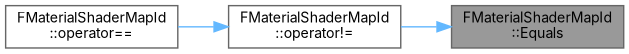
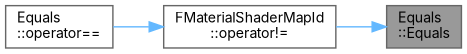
  digraph {
    fontname=Inter
    rankdir=RL
    node [color=grey40 fillcolor=white fontname=Inter fontsize=10 shape=box style=filled]
    edge [color=steelblue1 dir=back fontname=Inter fontsize=10 labelfontname=Helvetica labelfontsize=10 style=solid]
-   n1 [color=gray40 fillcolor=grey60 fontcolor=black height=0.2 label="FMaterialShaderMapId\l::Equals" width=0.4]
+   n1 [color=gray40 fillcolor=grey60 fontcolor=black height=0.2 label="Equals\l::Equals" width=0.4]
    n2 [height=0.2 label="FMaterialShaderMapId\l::operator!=" width=0.4]
-   n3 [height=0.2 label="FMaterialShaderMapId\l::operator==" width=0.4]
+   n3 [height=0.2 label="Equals\l::operator==" width=0.4]
    n1 -> n2
    n2 -> n3
  }
